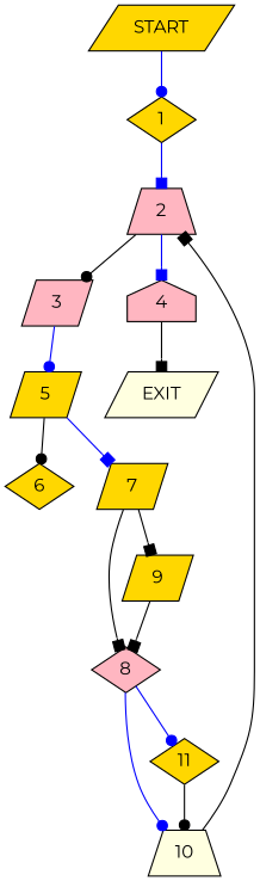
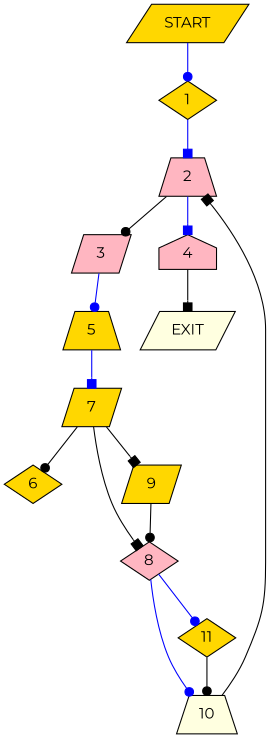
  digraph {
    fontname=Montserrat
    node [fillcolor=gold fontname=Montserrat shape=parallelogram style=filled]
    edge [arrowhead=box color=black fontname=Montserrat]
    n1 [label=START]
    1 [shape=diamond]
    2 [fillcolor=lightpink shape=trapezium]
    n4 [fillcolor=lightyellow label=EXIT]
    3 [fillcolor=lightpink]
    4 [fillcolor=lightpink shape=house]
-   5
+   5 [shape=trapezium]
    6 [shape=diamond]
    7
    8 [fillcolor=lightpink shape=diamond]
    9
    10 [fillcolor=lightyellow shape=trapezium]
    11 [shape=diamond]
    n1 -> 1 [arrowhead=dot color=blue]
    1 -> 2 [color=blue]
    2 -> 3 [arrowhead=dot]
    2 -> 4 [color=blue]
    3 -> 5 [arrowhead=dot color=blue]
    4 -> n4
-   5 -> 6 [arrowhead=dot]
+   7 -> 6 [arrowhead=dot]
    5 -> 7 [color=blue]
    7 -> 8
    7 -> 9
    8 -> 10 [arrowhead=dot color=blue]
    8 -> 11 [arrowhead=dot color=blue]
-   9 -> 8
+   9 -> 8 [arrowhead=dot]
    10 -> 2
    11 -> 10 [arrowhead=dot]
  }
